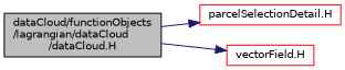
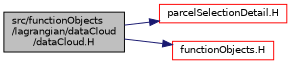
  digraph {
    rankdir=LR
    node [color=red fontname=Helvetica fontsize=10 shape=record]
    edge [color=midnightblue fontname=Helvetica fontsize=10 labelfontname=Helvetica labelfontsize=10 style=solid]
-   n1 [color=black fillcolor=grey75 fontcolor=black height=0.2 label="dataCloud/functionObjects\l/lagrangian/dataCloud\l/dataCloud.H" style=filled width=0.4]
+   n1 [color=black fillcolor=grey75 fontcolor=black height=0.2 label="src/functionObjects\l/lagrangian/dataCloud\l/dataCloud.H" style=filled width=0.4]
    n2 [height=0.2 label="parcelSelectionDetail.H" width=0.4]
-   n3 [height=0.2 label="vectorField.H" width=0.4]
+   n3 [height=0.2 label="functionObjects.H" width=0.4]
    n1 -> n2
    n1 -> n3
  }
